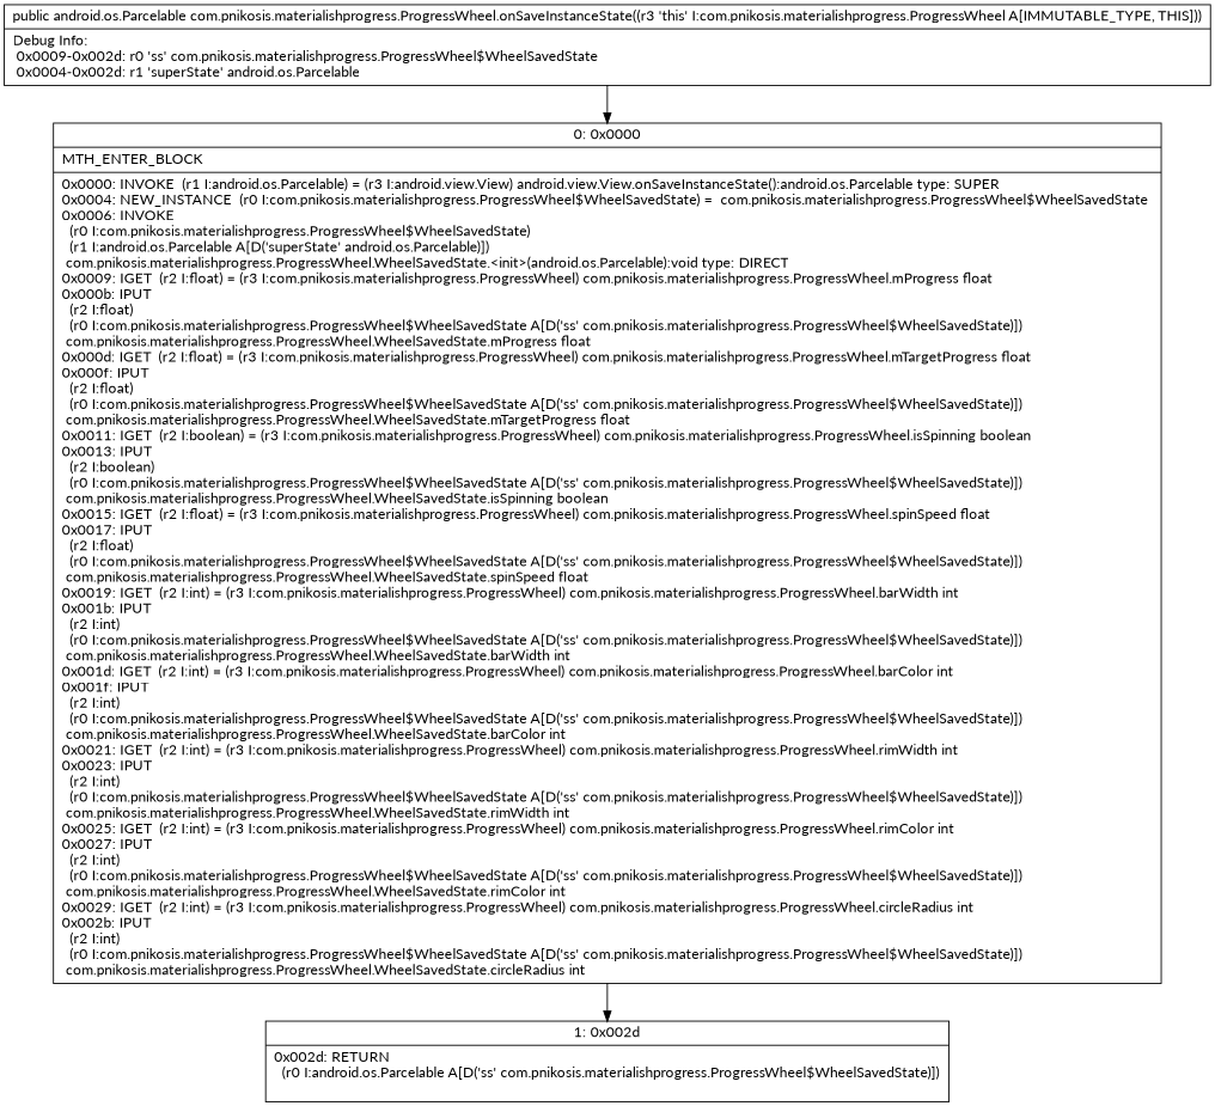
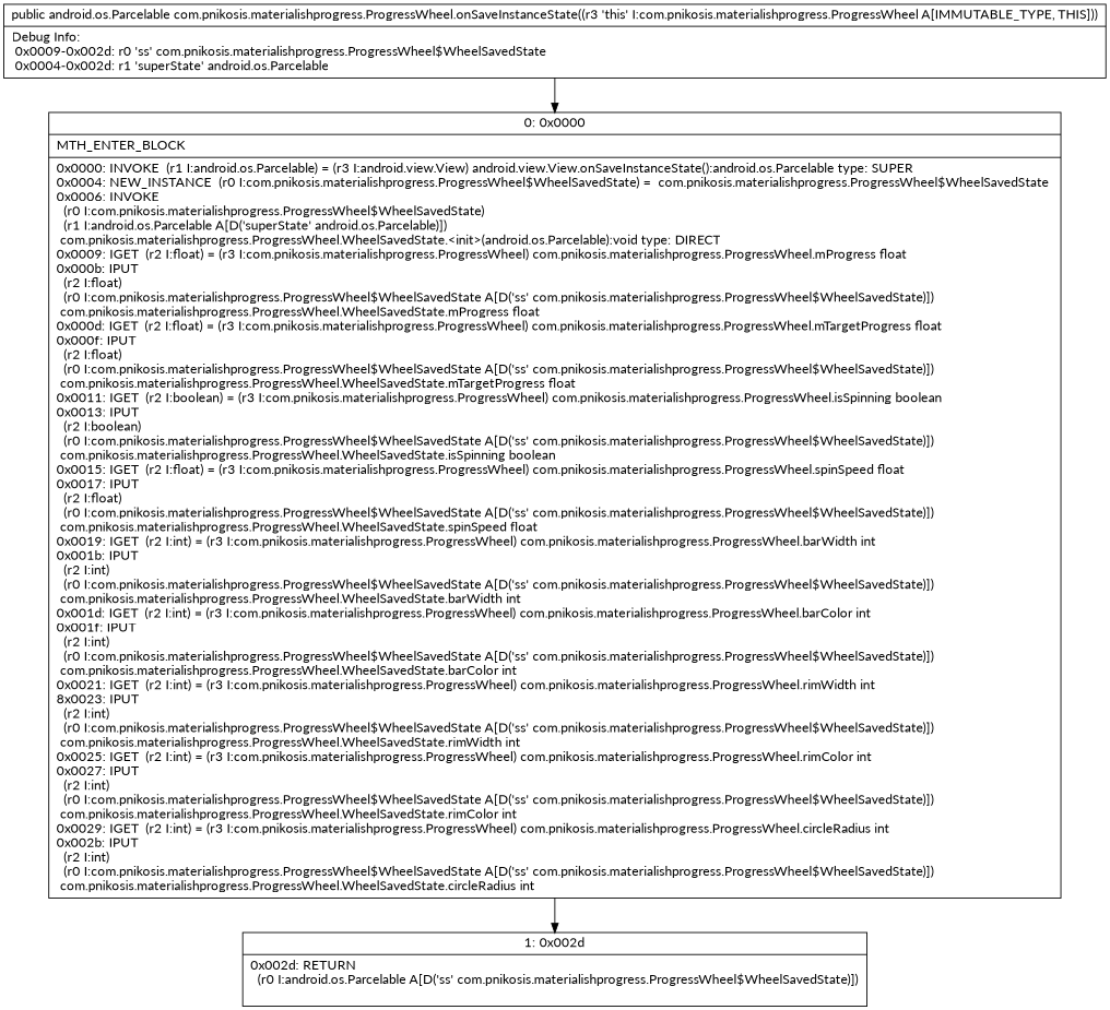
  digraph {
    fontname=Lato
    node [shape=record fontname=Lato]
    edge [fontname=Lato]
-   n1 [label="{0\:\ 0x0000|MTH_ENTER_BLOCK\l|0x0000: INVOKE  (r1 I:android.os.Parcelable) = (r3 I:android.view.View) android.view.View.onSaveInstanceState():android.os.Parcelable type: SUPER \l0x0004: NEW_INSTANCE  (r0 I:com.pnikosis.materialishprogress.ProgressWheel$WheelSavedState) =  com.pnikosis.materialishprogress.ProgressWheel$WheelSavedState \l0x0006: INVOKE  \l  (r0 I:com.pnikosis.materialishprogress.ProgressWheel$WheelSavedState)\l  (r1 I:android.os.Parcelable A[D('superState' android.os.Parcelable)])\l com.pnikosis.materialishprogress.ProgressWheel.WheelSavedState.\<init\>(android.os.Parcelable):void type: DIRECT \l0x0009: IGET  (r2 I:float) = (r3 I:com.pnikosis.materialishprogress.ProgressWheel) com.pnikosis.materialishprogress.ProgressWheel.mProgress float \l0x000b: IPUT  \l  (r2 I:float)\l  (r0 I:com.pnikosis.materialishprogress.ProgressWheel$WheelSavedState A[D('ss' com.pnikosis.materialishprogress.ProgressWheel$WheelSavedState)])\l com.pnikosis.materialishprogress.ProgressWheel.WheelSavedState.mProgress float \l0x000d: IGET  (r2 I:float) = (r3 I:com.pnikosis.materialishprogress.ProgressWheel) com.pnikosis.materialishprogress.ProgressWheel.mTargetProgress float \l0x000f: IPUT  \l  (r2 I:float)\l  (r0 I:com.pnikosis.materialishprogress.ProgressWheel$WheelSavedState A[D('ss' com.pnikosis.materialishprogress.ProgressWheel$WheelSavedState)])\l com.pnikosis.materialishprogress.ProgressWheel.WheelSavedState.mTargetProgress float \l0x0011: IGET  (r2 I:boolean) = (r3 I:com.pnikosis.materialishprogress.ProgressWheel) com.pnikosis.materialishprogress.ProgressWheel.isSpinning boolean \l0x0013: IPUT  \l  (r2 I:boolean)\l  (r0 I:com.pnikosis.materialishprogress.ProgressWheel$WheelSavedState A[D('ss' com.pnikosis.materialishprogress.ProgressWheel$WheelSavedState)])\l com.pnikosis.materialishprogress.ProgressWheel.WheelSavedState.isSpinning boolean \l0x0015: IGET  (r2 I:float) = (r3 I:com.pnikosis.materialishprogress.ProgressWheel) com.pnikosis.materialishprogress.ProgressWheel.spinSpeed float \l0x0017: IPUT  \l  (r2 I:float)\l  (r0 I:com.pnikosis.materialishprogress.ProgressWheel$WheelSavedState A[D('ss' com.pnikosis.materialishprogress.ProgressWheel$WheelSavedState)])\l com.pnikosis.materialishprogress.ProgressWheel.WheelSavedState.spinSpeed float \l0x0019: IGET  (r2 I:int) = (r3 I:com.pnikosis.materialishprogress.ProgressWheel) com.pnikosis.materialishprogress.ProgressWheel.barWidth int \l0x001b: IPUT  \l  (r2 I:int)\l  (r0 I:com.pnikosis.materialishprogress.ProgressWheel$WheelSavedState A[D('ss' com.pnikosis.materialishprogress.ProgressWheel$WheelSavedState)])\l com.pnikosis.materialishprogress.ProgressWheel.WheelSavedState.barWidth int \l0x001d: IGET  (r2 I:int) = (r3 I:com.pnikosis.materialishprogress.ProgressWheel) com.pnikosis.materialishprogress.ProgressWheel.barColor int \l0x001f: IPUT  \l  (r2 I:int)\l  (r0 I:com.pnikosis.materialishprogress.ProgressWheel$WheelSavedState A[D('ss' com.pnikosis.materialishprogress.ProgressWheel$WheelSavedState)])\l com.pnikosis.materialishprogress.ProgressWheel.WheelSavedState.barColor int \l0x0021: IGET  (r2 I:int) = (r3 I:com.pnikosis.materialishprogress.ProgressWheel) com.pnikosis.materialishprogress.ProgressWheel.rimWidth int \l0x0023: IPUT  \l  (r2 I:int)\l  (r0 I:com.pnikosis.materialishprogress.ProgressWheel$WheelSavedState A[D('ss' com.pnikosis.materialishprogress.ProgressWheel$WheelSavedState)])\l com.pnikosis.materialishprogress.ProgressWheel.WheelSavedState.rimWidth int \l0x0025: IGET  (r2 I:int) = (r3 I:com.pnikosis.materialishprogress.ProgressWheel) com.pnikosis.materialishprogress.ProgressWheel.rimColor int \l0x0027: IPUT  \l  (r2 I:int)\l  (r0 I:com.pnikosis.materialishprogress.ProgressWheel$WheelSavedState A[D('ss' com.pnikosis.materialishprogress.ProgressWheel$WheelSavedState)])\l com.pnikosis.materialishprogress.ProgressWheel.WheelSavedState.rimColor int \l0x0029: IGET  (r2 I:int) = (r3 I:com.pnikosis.materialishprogress.ProgressWheel) com.pnikosis.materialishprogress.ProgressWheel.circleRadius int \l0x002b: IPUT  \l  (r2 I:int)\l  (r0 I:com.pnikosis.materialishprogress.ProgressWheel$WheelSavedState A[D('ss' com.pnikosis.materialishprogress.ProgressWheel$WheelSavedState)])\l com.pnikosis.materialishprogress.ProgressWheel.WheelSavedState.circleRadius int \l}"]
+   n1 [label="{0\:\ 0x0000|MTH_ENTER_BLOCK\l|0x0000: INVOKE  (r1 I:android.os.Parcelable) = (r3 I:android.view.View) android.view.View.onSaveInstanceState():android.os.Parcelable type: SUPER \l0x0004: NEW_INSTANCE  (r0 I:com.pnikosis.materialishprogress.ProgressWheel$WheelSavedState) =  com.pnikosis.materialishprogress.ProgressWheel$WheelSavedState \l0x0006: INVOKE  \l  (r0 I:com.pnikosis.materialishprogress.ProgressWheel$WheelSavedState)\l  (r1 I:android.os.Parcelable A[D('superState' android.os.Parcelable)])\l com.pnikosis.materialishprogress.ProgressWheel.WheelSavedState.\<init\>(android.os.Parcelable):void type: DIRECT \l0x0009: IGET  (r2 I:float) = (r3 I:com.pnikosis.materialishprogress.ProgressWheel) com.pnikosis.materialishprogress.ProgressWheel.mProgress float \l0x000b: IPUT  \l  (r2 I:float)\l  (r0 I:com.pnikosis.materialishprogress.ProgressWheel$WheelSavedState A[D('ss' com.pnikosis.materialishprogress.ProgressWheel$WheelSavedState)])\l com.pnikosis.materialishprogress.ProgressWheel.WheelSavedState.mProgress float \l0x000d: IGET  (r2 I:float) = (r3 I:com.pnikosis.materialishprogress.ProgressWheel) com.pnikosis.materialishprogress.ProgressWheel.mTargetProgress float \l0x000f: IPUT  \l  (r2 I:float)\l  (r0 I:com.pnikosis.materialishprogress.ProgressWheel$WheelSavedState A[D('ss' com.pnikosis.materialishprogress.ProgressWheel$WheelSavedState)])\l com.pnikosis.materialishprogress.ProgressWheel.WheelSavedState.mTargetProgress float \l0x0011: IGET  (r2 I:boolean) = (r3 I:com.pnikosis.materialishprogress.ProgressWheel) com.pnikosis.materialishprogress.ProgressWheel.isSpinning boolean \l0x0013: IPUT  \l  (r2 I:boolean)\l  (r0 I:com.pnikosis.materialishprogress.ProgressWheel$WheelSavedState A[D('ss' com.pnikosis.materialishprogress.ProgressWheel$WheelSavedState)])\l com.pnikosis.materialishprogress.ProgressWheel.WheelSavedState.isSpinning boolean \l0x0015: IGET  (r2 I:float) = (r3 I:com.pnikosis.materialishprogress.ProgressWheel) com.pnikosis.materialishprogress.ProgressWheel.spinSpeed float \l0x0017: IPUT  \l  (r2 I:float)\l  (r0 I:com.pnikosis.materialishprogress.ProgressWheel$WheelSavedState A[D('ss' com.pnikosis.materialishprogress.ProgressWheel$WheelSavedState)])\l com.pnikosis.materialishprogress.ProgressWheel.WheelSavedState.spinSpeed float \l0x0019: IGET  (r2 I:int) = (r3 I:com.pnikosis.materialishprogress.ProgressWheel) com.pnikosis.materialishprogress.ProgressWheel.barWidth int \l0x001b: IPUT  \l  (r2 I:int)\l  (r0 I:com.pnikosis.materialishprogress.ProgressWheel$WheelSavedState A[D('ss' com.pnikosis.materialishprogress.ProgressWheel$WheelSavedState)])\l com.pnikosis.materialishprogress.ProgressWheel.WheelSavedState.barWidth int \l0x001d: IGET  (r2 I:int) = (r3 I:com.pnikosis.materialishprogress.ProgressWheel) com.pnikosis.materialishprogress.ProgressWheel.barColor int \l0x001f: IPUT  \l  (r2 I:int)\l  (r0 I:com.pnikosis.materialishprogress.ProgressWheel$WheelSavedState A[D('ss' com.pnikosis.materialishprogress.ProgressWheel$WheelSavedState)])\l com.pnikosis.materialishprogress.ProgressWheel.WheelSavedState.barColor int \l0x0021: IGET  (r2 I:int) = (r3 I:com.pnikosis.materialishprogress.ProgressWheel) com.pnikosis.materialishprogress.ProgressWheel.rimWidth int \l8x0023: IPUT  \l  (r2 I:int)\l  (r0 I:com.pnikosis.materialishprogress.ProgressWheel$WheelSavedState A[D('ss' com.pnikosis.materialishprogress.ProgressWheel$WheelSavedState)])\l com.pnikosis.materialishprogress.ProgressWheel.WheelSavedState.rimWidth int \l0x0025: IGET  (r2 I:int) = (r3 I:com.pnikosis.materialishprogress.ProgressWheel) com.pnikosis.materialishprogress.ProgressWheel.rimColor int \l0x0027: IPUT  \l  (r2 I:int)\l  (r0 I:com.pnikosis.materialishprogress.ProgressWheel$WheelSavedState A[D('ss' com.pnikosis.materialishprogress.ProgressWheel$WheelSavedState)])\l com.pnikosis.materialishprogress.ProgressWheel.WheelSavedState.rimColor int \l0x0029: IGET  (r2 I:int) = (r3 I:com.pnikosis.materialishprogress.ProgressWheel) com.pnikosis.materialishprogress.ProgressWheel.circleRadius int \l0x002b: IPUT  \l  (r2 I:int)\l  (r0 I:com.pnikosis.materialishprogress.ProgressWheel$WheelSavedState A[D('ss' com.pnikosis.materialishprogress.ProgressWheel$WheelSavedState)])\l com.pnikosis.materialishprogress.ProgressWheel.WheelSavedState.circleRadius int \l}"]
    n2 [label="{1\:\ 0x002d|0x002d: RETURN  \l  (r0 I:android.os.Parcelable A[D('ss' com.pnikosis.materialishprogress.ProgressWheel$WheelSavedState)])\l \l}"]
    n3 [label="{public android.os.Parcelable com.pnikosis.materialishprogress.ProgressWheel.onSaveInstanceState((r3 'this' I:com.pnikosis.materialishprogress.ProgressWheel A[IMMUTABLE_TYPE, THIS]))  | Debug Info:\l  0x0009\-0x002d: r0 'ss' com.pnikosis.materialishprogress.ProgressWheel$WheelSavedState\l  0x0004\-0x002d: r1 'superState' android.os.Parcelable\l}"]
    n1 -> n2
    n3 -> n1
  }
